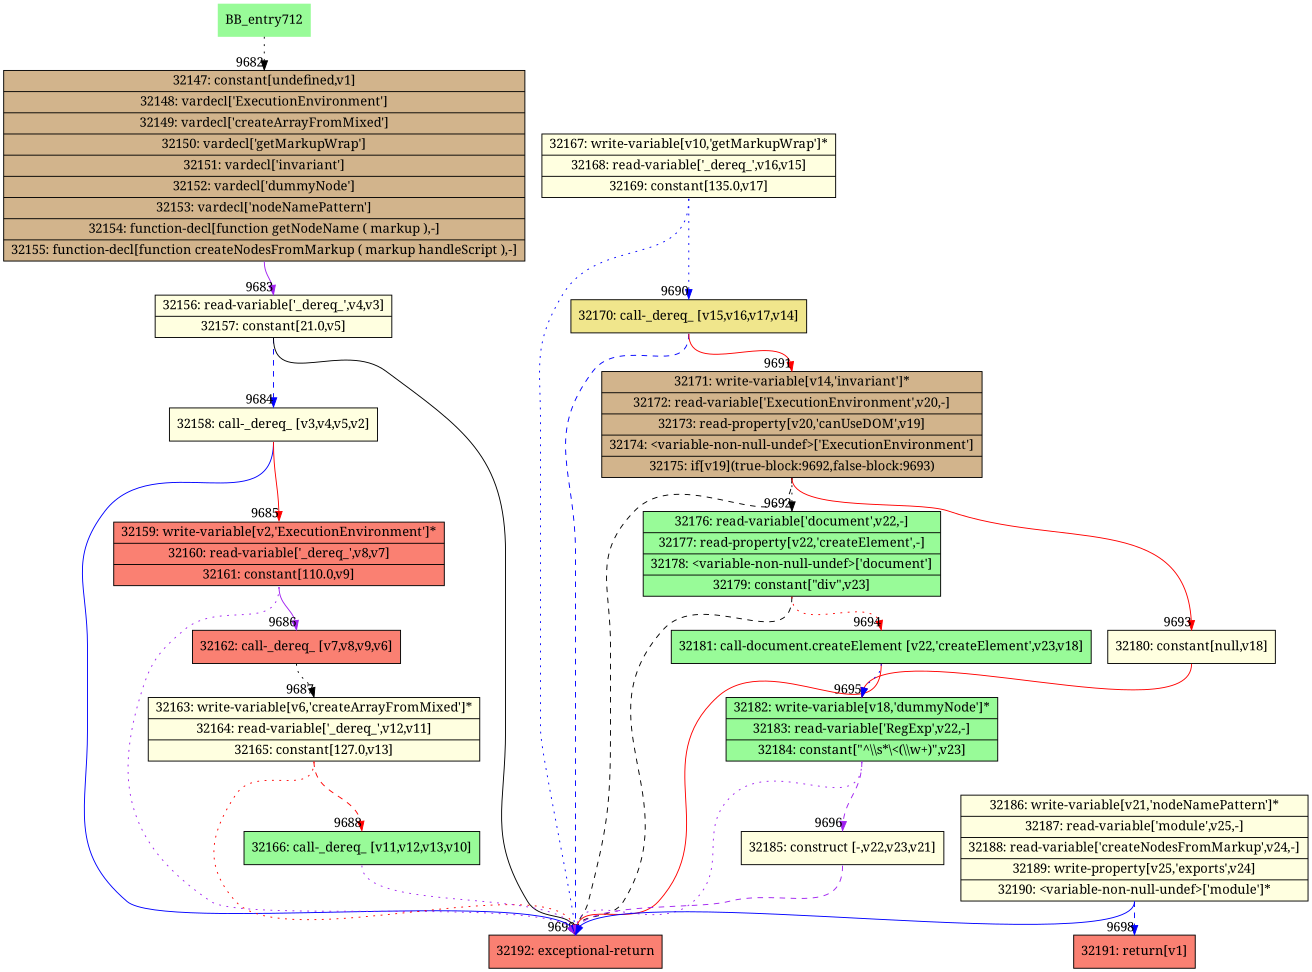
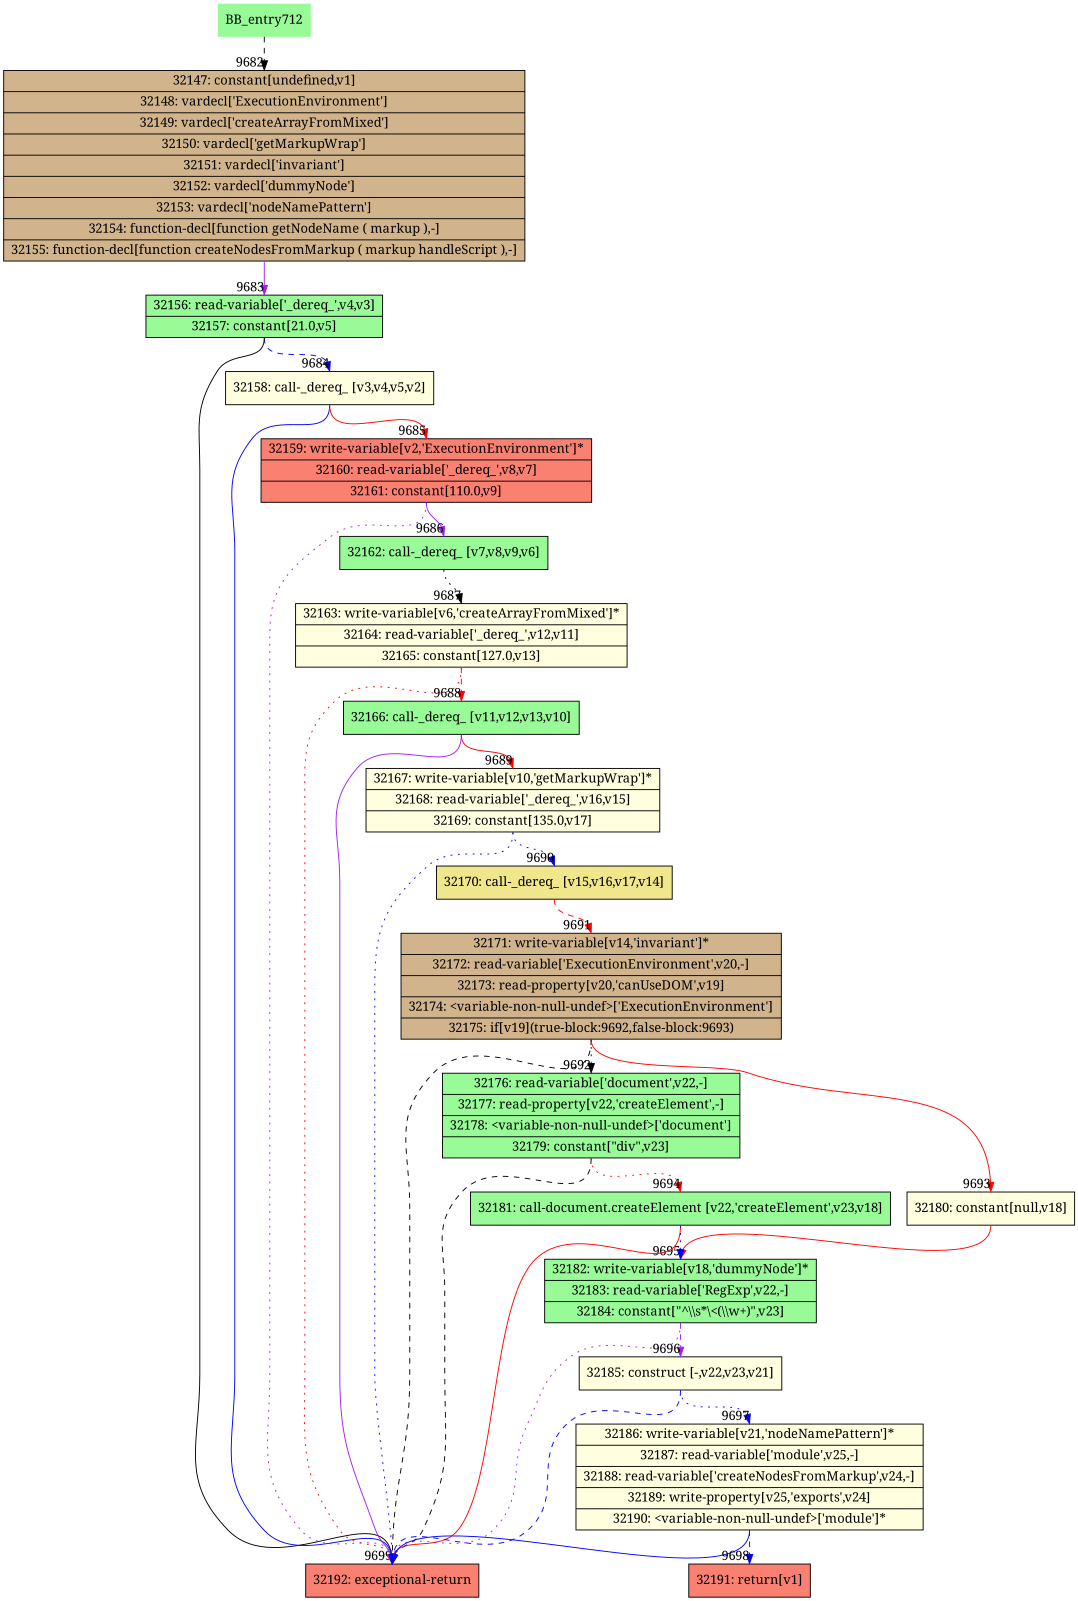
  digraph {
    fontname="Noto Serif"
    rankdir=TD
    node [fillcolor=palegreen fontname="Noto Serif" shape=record style=filled]
    edge [color=blue fontname="Noto Serif" headport=n style=solid tailport=s]
    BB_entry712 [shape=none]
    n2 [fillcolor=tan label="{32147: constant[undefined,v1]|32148: vardecl['ExecutionEnvironment']|32149: vardecl['createArrayFromMixed']|32150: vardecl['getMarkupWrap']|32151: vardecl['invariant']|32152: vardecl['dummyNode']|32153: vardecl['nodeNamePattern']|32154: function-decl[function getNodeName ( markup ),-]|32155: function-decl[function createNodesFromMarkup ( markup handleScript ),-]}"]
-   n3 [fillcolor=lightyellow label="{32156: read-variable['_dereq_',v4,v3]|32157: constant[21.0,v5]}"]
+   n3 [label="{32156: read-variable['_dereq_',v4,v3]|32157: constant[21.0,v5]}"]
    n4 [fillcolor=lightyellow label="{32158: call-_dereq_ [v3,v4,v5,v2]}"]
    n5 [fillcolor=salmon label="{32192: exceptional-return}"]
    n6 [fillcolor=salmon label="{32159: write-variable[v2,'ExecutionEnvironment']*|32160: read-variable['_dereq_',v8,v7]|32161: constant[110.0,v9]}"]
-   n7 [fillcolor=salmon label="{32162: call-_dereq_ [v7,v8,v9,v6]}"]
+   n7 [label="{32162: call-_dereq_ [v7,v8,v9,v6]}"]
    n8 [fillcolor=lightyellow label="{32163: write-variable[v6,'createArrayFromMixed']*|32164: read-variable['_dereq_',v12,v11]|32165: constant[127.0,v13]}"]
    n9 [label="{32166: call-_dereq_ [v11,v12,v13,v10]}"]
    n10 [fillcolor=lightyellow label="{32167: write-variable[v10,'getMarkupWrap']*|32168: read-variable['_dereq_',v16,v15]|32169: constant[135.0,v17]}"]
    n11 [fillcolor=khaki label="{32170: call-_dereq_ [v15,v16,v17,v14]}"]
    n12 [fillcolor=tan label="{32171: write-variable[v14,'invariant']*|32172: read-variable['ExecutionEnvironment',v20,-]|32173: read-property[v20,'canUseDOM',v19]|32174: \<variable-non-null-undef\>['ExecutionEnvironment']|32175: if[v19](true-block:9692,false-block:9693)}"]
    n13 [label="{32176: read-variable['document',v22,-]|32177: read-property[v22,'createElement',-]|32178: \<variable-non-null-undef\>['document']|32179: constant[\"div\",v23]}"]
    n14 [fillcolor=lightyellow label="{32180: constant[null,v18]}"]
    n15 [label="{32181: call-document.createElement [v22,'createElement',v23,v18]}"]
    n16 [label="{32182: write-variable[v18,'dummyNode']*|32183: read-variable['RegExp',v22,-]|32184: constant[\"^\\\\s*\\\<(\\\\w+)\",v23]}"]
    n17 [fillcolor=lightyellow label="{32185: construct [-,v22,v23,v21]}"]
    n18 [fillcolor=lightyellow label="{32186: write-variable[v21,'nodeNamePattern']*|32187: read-variable['module',v25,-]|32188: read-variable['createNodesFromMarkup',v24,-]|32189: write-property[v25,'exports',v24]|32190: \<variable-non-null-undef\>['module']*}"]
    n19 [fillcolor=salmon label="{32191: return[v1]}"]
-   BB_entry712 -> n2 [color=black headlabel="    9682" style=dotted]
+   BB_entry712 -> n2 [color=black headlabel="    9682" style=dashed]
    n2 -> n3 [color=purple headlabel="      9683"]
    n3 -> n4 [headlabel="      9684" style=dashed]
    n3 -> n5 [color=black headlabel="      9699"]
    n4 -> n5
    n4 -> n6 [color=red headlabel="      9685"]
    n6 -> n5 [color=purple style=dotted]
    n6 -> n7 [color=purple headlabel="      9686"]
    n7 -> n8 [color=black headlabel="      9687" style=dotted]
    n8 -> n5 [color=red style=dotted]
    n8 -> n9 [color=red headlabel="      9688" style=dashed]
-   n9 -> n5 [color=purple style=dotted]
+   n9 -> n5 [color=purple]
+   n9 -> n10 [color=red headlabel="      9689"]
    n10 -> n5 [style=dotted]
    n10 -> n11 [headlabel="      9690" style=dotted]
-   n11 -> n5 [style=dashed]
-   n11 -> n12 [color=red headlabel="      9691"]
+   n11 -> n12 [color=red headlabel="      9691" style=dashed]
    n12 -> n5 [color=black style=dashed]
    n12 -> n13 [color=black headlabel="      9692" style=dotted]
    n12 -> n14 [color=red headlabel="      9693"]
    n13 -> n5 [color=black style=dashed]
    n13 -> n15 [color=red headlabel="      9694" style=dotted]
    n14 -> n16 [color=red headlabel="      9695"]
    n15 -> n5 [color=red]
    n15 -> n16 [style=dotted]
    n16 -> n5 [color=purple style=dotted]
    n16 -> n17 [color=purple headlabel="      9696" style=dashed]
-   n17 -> n5 [color=purple style=dashed]
+   n17 -> n5 [style=dashed]
+   n17 -> n18 [headlabel="      9697" style=dotted]
    n18 -> n5
    n18 -> n19 [headlabel="      9698" style=dashed]
  }
